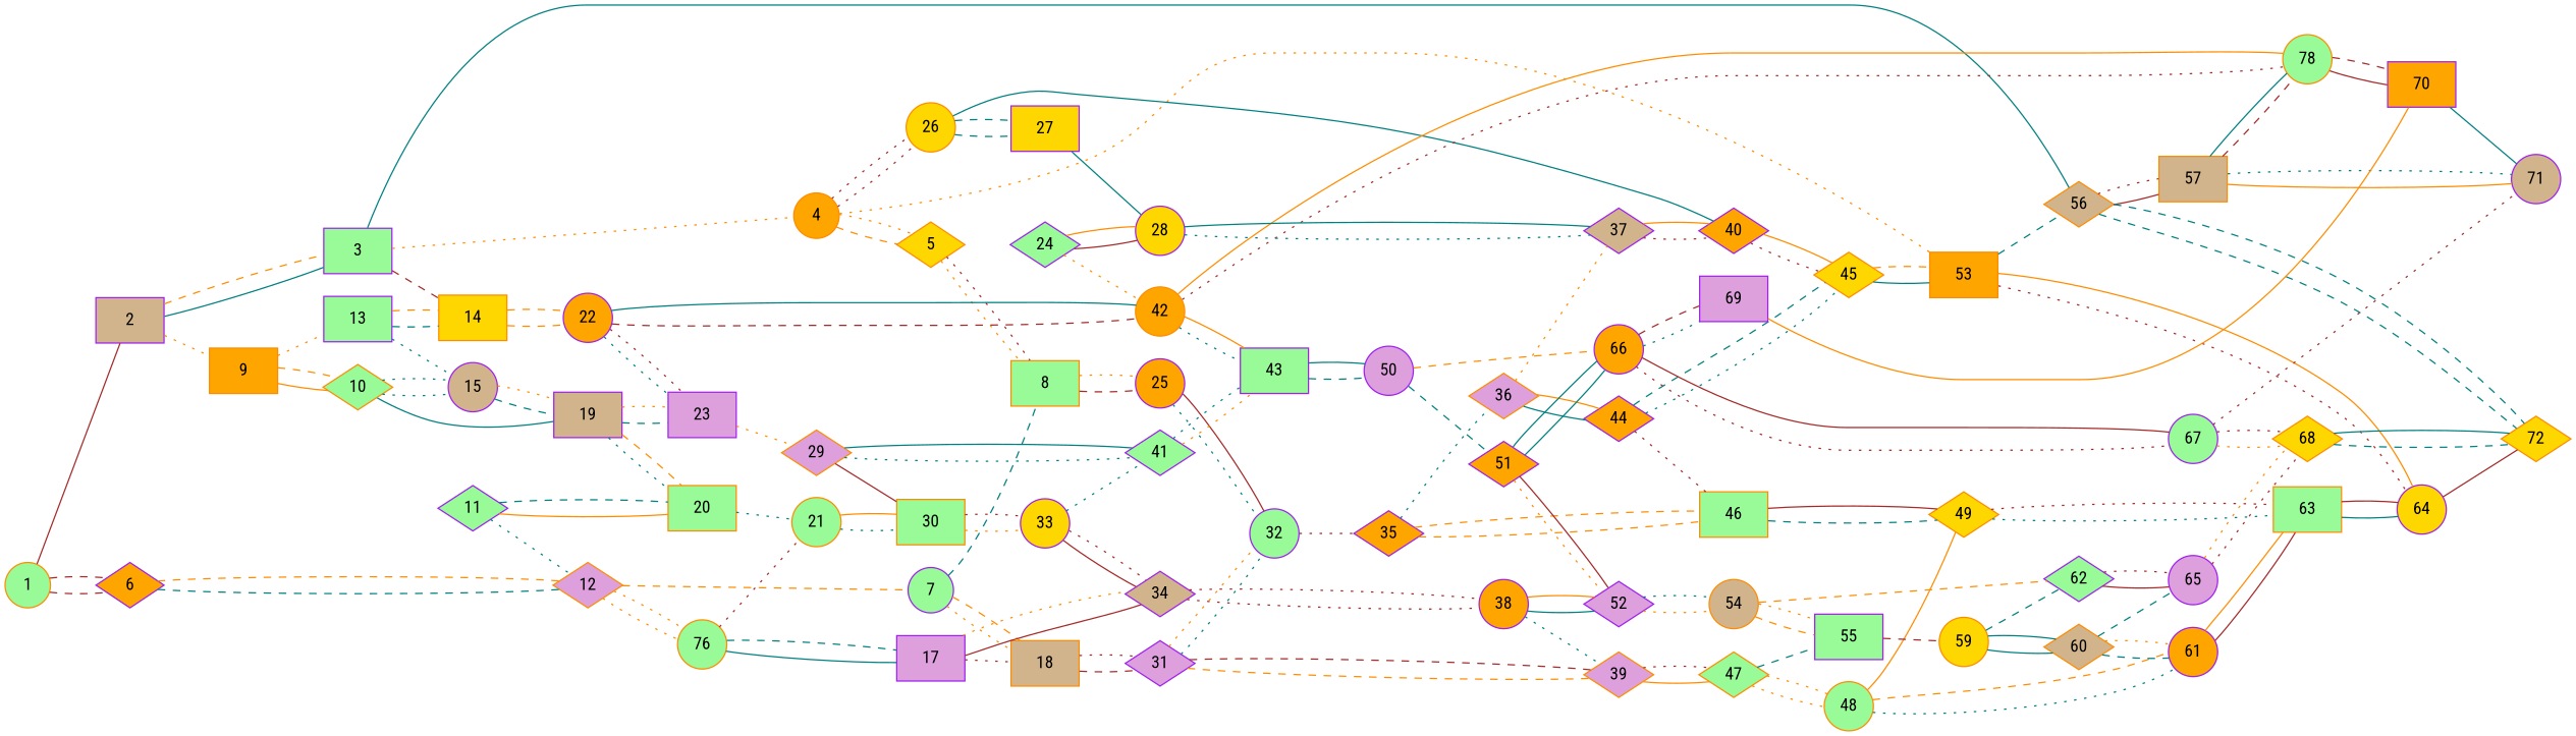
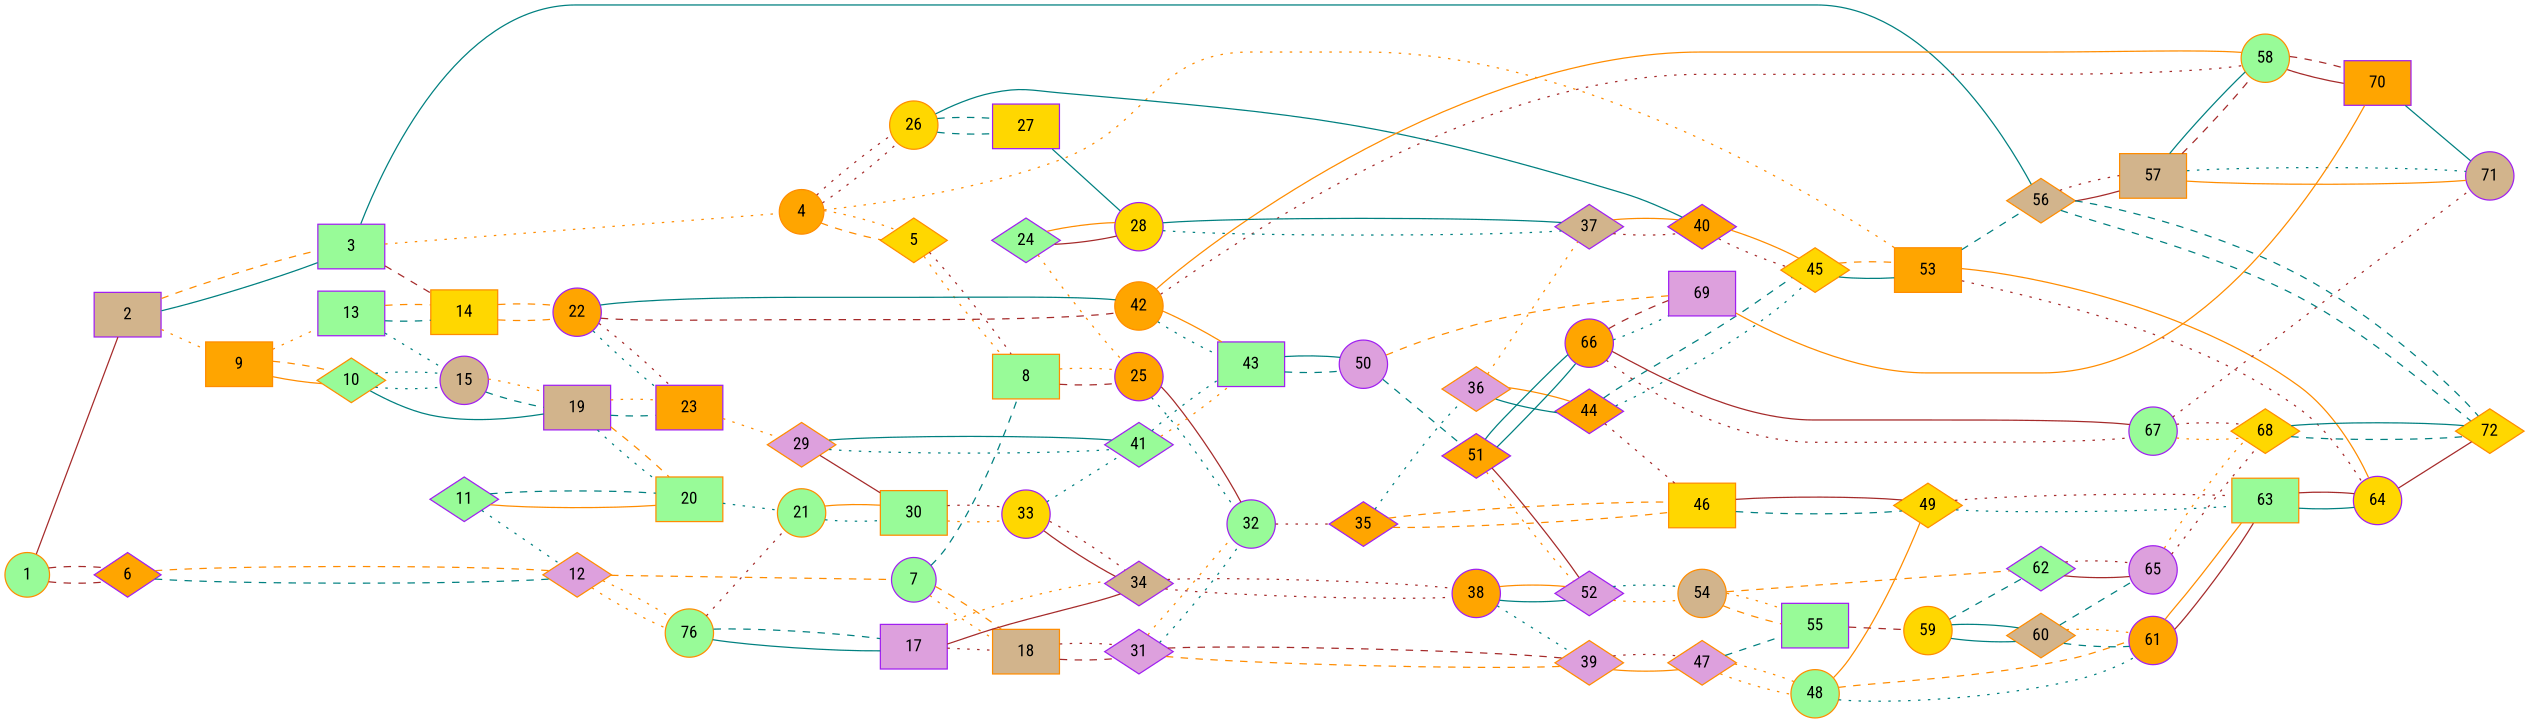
  graph {
    fontname="Roboto Condensed"
    rankdir=LR
    node [color=purple fillcolor=palegreen fontname="Roboto Condensed" shape=diamond style=filled]
    edge [color=teal fontname="Roboto Condensed" style=dotted]
    1 [color=darkorange shape=circle]
    2 [fillcolor=tan shape=box]
    6 [fillcolor=orange]
    3 [shape=box]
    9 [color=darkorange fillcolor=orange shape=box]
    12 [color=darkorange fillcolor=plum]
    4 [color=darkorange fillcolor=orange shape=circle]
    14 [color=darkorange fillcolor=gold shape=box]
    56 [color=darkorange fillcolor=tan]
    10 [color=darkorange]
    13 [shape=box]
    5 [color=darkorange fillcolor=gold]
    26 [color=darkorange fillcolor=gold shape=circle]
    53 [color=darkorange fillcolor=orange shape=box]
    22 [fillcolor=orange shape=circle]
    57 [color=darkorange fillcolor=tan shape=box]
    72 [color=darkorange fillcolor=gold]
    8 [color=darkorange shape=box]
    27 [fillcolor=gold shape=box]
    40 [fillcolor=orange]
    64 [fillcolor=gold shape=circle]
    25 [fillcolor=orange shape=circle]
    7 [shape=circle]
    18 [color=darkorange fillcolor=tan shape=box]
    n25 [color=darkorange label=76 shape=circle]
    31 [fillcolor=plum]
    32 [shape=circle]
    15 [fillcolor=tan shape=circle]
    19 [fillcolor=tan shape=box]
    11
    20 [color=darkorange shape=box]
    21 [color=darkorange shape=circle]
    17 [fillcolor=plum shape=box]
-   23 [fillcolor=plum shape=box]
+   23 [fillcolor=orange shape=box]
    42 [color=darkorange fillcolor=orange shape=circle]
    34 [fillcolor=tan]
    30 [color=darkorange shape=box]
    38 [fillcolor=orange shape=circle]
    39 [color=darkorange fillcolor=plum]
    29 [color=darkorange fillcolor=plum]
    33 [fillcolor=gold shape=circle]
    43 [shape=box]
-   58 [color=darkorange shape=circle label=78]
+   58 [color=darkorange shape=circle]
    41
    24
    28 [fillcolor=gold shape=circle]
    37 [fillcolor=tan]
    35 [fillcolor=orange]
    45 [color=darkorange fillcolor=gold]
-   47 [color=darkorange]
+   47 [color=darkorange fillcolor=plum]
    36 [color=darkorange fillcolor=plum]
-   46 [color=darkorange shape=box]
+   46 [color=darkorange fillcolor=gold shape=box]
    52 [fillcolor=plum]
    44 [fillcolor=orange]
    49 [color=darkorange fillcolor=gold]
    54 [color=darkorange fillcolor=tan shape=circle]
    48 [color=darkorange shape=circle]
    55 [shape=box]
    50 [fillcolor=plum shape=circle]
    70 [fillcolor=orange shape=box]
    51 [fillcolor=orange]
    69 [fillcolor=plum shape=box]
    63 [color=darkorange shape=box]
    61 [fillcolor=orange shape=circle]
    59 [color=darkorange fillcolor=gold shape=circle]
    66 [fillcolor=orange shape=circle]
    67 [shape=circle]
    62
    65 [fillcolor=plum shape=circle]
    60 [color=darkorange fillcolor=tan]
    71 [fillcolor=tan shape=circle]
    68 [color=darkorange fillcolor=gold]
    1 -- 2 [color=brown style=solid]
    1 -- 6 [color=brown style=dashed]
    1 -- 6 [color=brown style=dashed]
    2 -- 3 [style=solid]
    2 -- 3 [color=darkorange style=dashed]
    2 -- 9 [color=darkorange]
    6 -- 12 [style=dashed]
    6 -- 12 [color=darkorange style=dashed]
    3 -- 4 [color=darkorange]
    3 -- 14 [color=brown style=dashed]
    3 -- 56 [style=solid]
    9 -- 10 [color=darkorange style=solid]
    9 -- 10 [color=darkorange style=dashed]
    9 -- 13 [color=darkorange]
    12 -- 7 [color=darkorange style=dashed]
    12 -- n25 [color=darkorange]
    12 -- n25 [color=darkorange]
    4 -- 5 [color=darkorange style=dashed]
    4 -- 5 [color=darkorange]
    4 -- 26 [color=brown]
    4 -- 26 [color=brown]
    4 -- 53 [color=darkorange]
    14 -- 22 [color=darkorange style=dashed]
    14 -- 22 [color=darkorange style=dashed]
    56 -- 57 [color=brown style=solid]
    56 -- 57 [color=brown]
    56 -- 72 [style=dashed]
    56 -- 72 [style=dashed]
    10 -- 15
    10 -- 15
    10 -- 19 [style=solid]
    13 -- 14 [style=dashed]
    13 -- 14 [color=darkorange style=dashed]
    13 -- 15
    5 -- 8 [color=darkorange]
    5 -- 8 [color=brown]
    26 -- 27 [style=dashed]
    26 -- 27 [style=dashed]
    26 -- 40 [style=solid]
    53 -- 56 [style=dashed]
    53 -- 64 [color=brown]
    53 -- 64 [color=darkorange style=solid]
    22 -- 23
    22 -- 23 [color=brown]
    22 -- 42 [color=brown style=dashed]
    22 -- 42 [style=solid]
    57 -- 58 [color=brown style=dashed]
    57 -- 58 [style=solid]
    57 -- 71 [color=darkorange style=solid]
    57 -- 71
    8 -- 25 [color=brown style=dashed]
    8 -- 25 [color=darkorange]
    27 -- 28 [style=solid]
    40 -- 45 [color=brown]
    40 -- 45 [color=darkorange style=solid]
    64 -- 72 [color=brown style=solid]
    25 -- 32
    25 -- 32 [color=brown style=solid]
    7 -- 8 [style=dashed]
    7 -- 18 [color=darkorange]
    7 -- 18 [color=darkorange style=dashed]
    18 -- 31 [color=brown style=dashed]
    18 -- 31 [color=brown]
    n25 -- 21 [color=brown]
    n25 -- 17 [style=solid]
    n25 -- 17 [style=dashed]
    31 -- 32
    31 -- 32 [color=darkorange]
    31 -- 39 [color=darkorange style=dashed]
    31 -- 39 [color=brown style=dashed]
    32 -- 35 [color=brown]
    15 -- 19 [style=dashed]
    15 -- 19 [color=darkorange]
    19 -- 20
    19 -- 20 [color=darkorange style=dashed]
    19 -- 23 [style=dashed]
    19 -- 23 [color=darkorange]
    11 -- 12
    11 -- 20 [color=darkorange style=solid]
    11 -- 20 [style=dashed]
    20 -- 21
    21 -- 30
    21 -- 30 [color=darkorange style=solid]
    17 -- 18 [color=brown]
    17 -- 34 [color=brown style=solid]
    17 -- 34 [color=darkorange]
    23 -- 29 [color=darkorange]
    42 -- 43
    42 -- 43 [color=darkorange style=solid]
    42 -- 58 [color=brown]
    42 -- 58 [color=darkorange style=solid]
    34 -- 38 [color=brown]
    34 -- 38 [color=brown]
    30 -- 33 [color=darkorange]
    30 -- 33 [color=brown]
    38 -- 39
    38 -- 52 [style=solid]
    38 -- 52 [color=darkorange style=solid]
    39 -- 47 [color=darkorange style=solid]
    39 -- 47 [color=brown]
    29 -- 30 [color=brown style=solid]
    29 -- 41
    29 -- 41 [style=solid]
    33 -- 34 [color=brown style=solid]
    33 -- 34 [color=brown]
    33 -- 41
    43 -- 50 [style=dashed]
    43 -- 50 [style=solid]
    58 -- 70 [color=brown style=solid]
    58 -- 70 [color=brown style=dashed]
    41 -- 43 [color=darkorange]
    41 -- 43
-   24 -- 42 [color=darkorange]
+   24 -- 25 [color=darkorange]
    24 -- 28 [color=brown style=solid]
    24 -- 28 [color=darkorange style=solid]
    28 -- 37
    28 -- 37 [style=solid]
    37 -- 40 [color=brown]
    37 -- 40 [color=darkorange style=solid]
    35 -- 36
    35 -- 46 [color=darkorange style=dashed]
    35 -- 46 [color=darkorange style=dashed]
    45 -- 53 [style=solid]
    45 -- 53 [color=darkorange style=dashed]
    47 -- 48 [color=darkorange]
    47 -- 48 [color=darkorange]
    47 -- 55 [style=dashed]
    36 -- 37 [color=darkorange]
    36 -- 44 [style=solid]
    36 -- 44 [color=darkorange style=solid]
    46 -- 49 [style=dashed]
    46 -- 49 [color=brown style=solid]
    52 -- 54 [color=darkorange]
    52 -- 54
    44 -- 45
    44 -- 45 [style=dashed]
    44 -- 46 [color=brown]
    49 -- 63
    49 -- 63 [color=brown]
    54 -- 55 [color=darkorange style=dashed]
    54 -- 55 [color=darkorange]
    54 -- 62 [color=darkorange style=dashed]
    48 -- 49 [color=darkorange style=solid]
    48 -- 61
    48 -- 61 [color=darkorange style=dashed]
    55 -- 59 [color=brown style=dashed]
    50 -- 51 [style=dashed]
-   50 -- 66 [color=darkorange style=dashed]
+   50 -- 69 [color=darkorange style=dashed]
    70 -- 71 [style=solid]
    51 -- 52 [color=darkorange]
    51 -- 52 [color=brown style=solid]
    51 -- 66 [style=solid]
    51 -- 66 [style=solid]
    69 -- 70 [color=darkorange style=solid]
    63 -- 64 [style=solid]
    63 -- 64 [color=brown style=solid]
    61 -- 63 [color=brown style=solid]
    61 -- 63 [color=darkorange style=solid]
    59 -- 62 [style=dashed]
    59 -- 60 [style=solid]
    59 -- 60 [style=solid]
    66 -- 69
    66 -- 69 [color=brown style=dashed]
    66 -- 67 [color=brown]
    66 -- 67 [color=brown style=solid]
    67 -- 71 [color=brown]
    67 -- 68 [color=darkorange]
    67 -- 68 [color=brown]
    62 -- 65 [color=brown style=solid]
    62 -- 65 [color=brown]
    65 -- 68 [color=brown]
    65 -- 68 [color=darkorange]
    60 -- 61 [style=dashed]
    60 -- 61 [color=darkorange]
    60 -- 65 [style=dashed]
    68 -- 72 [style=dashed]
    68 -- 72 [style=solid]
  }
